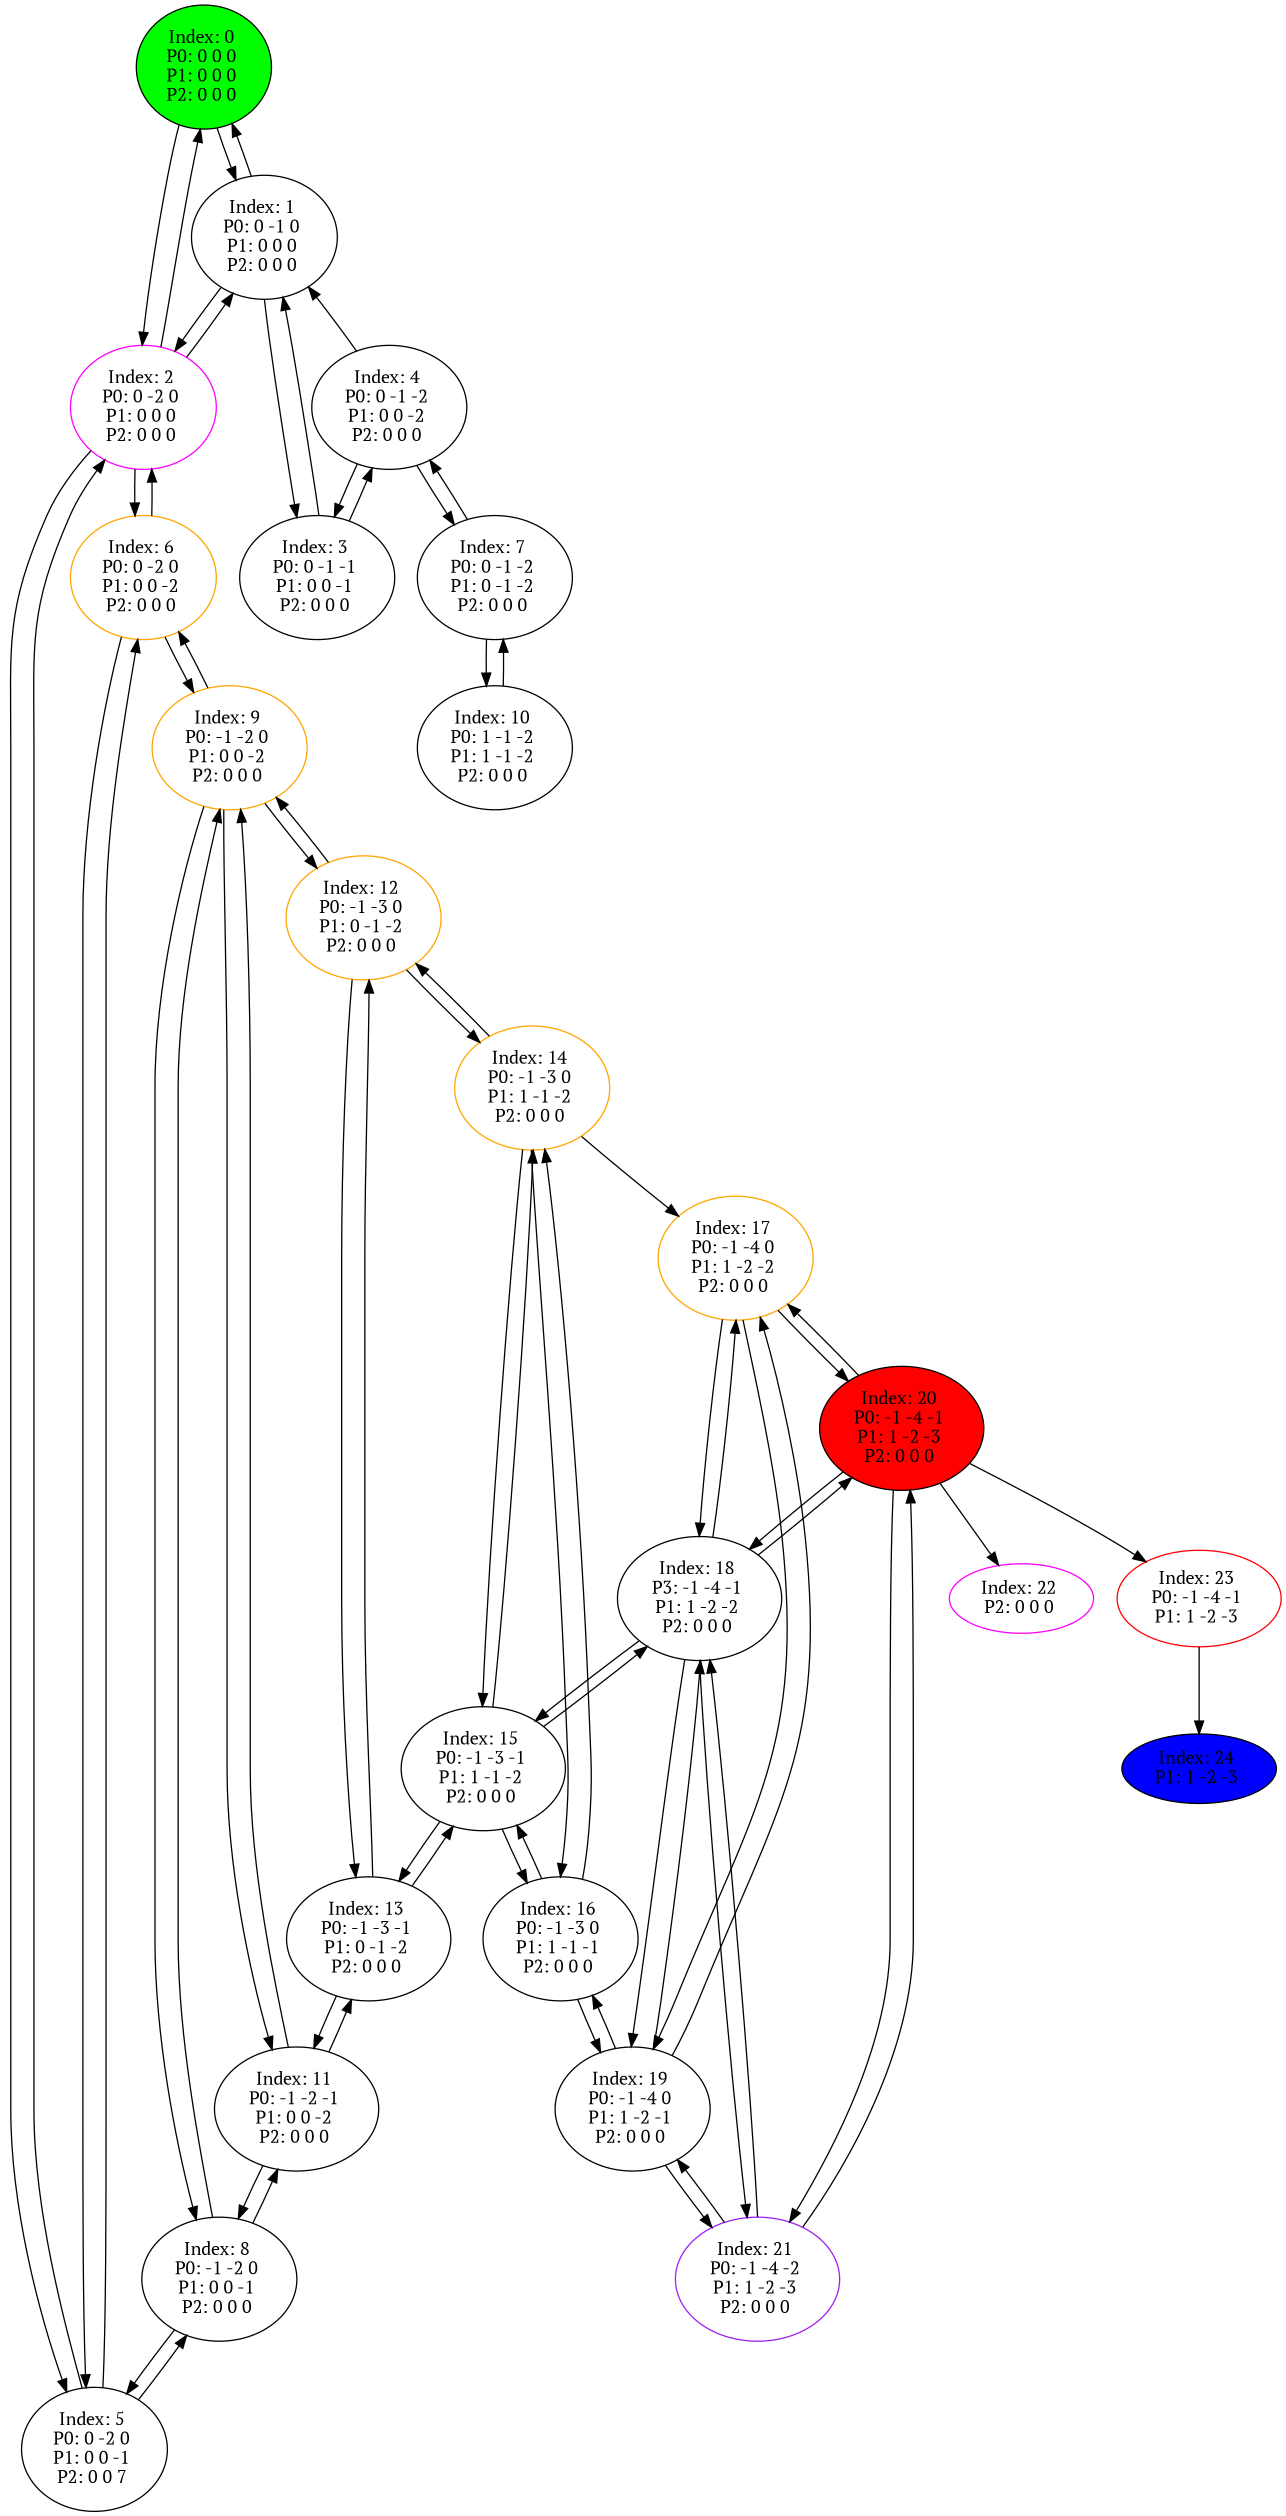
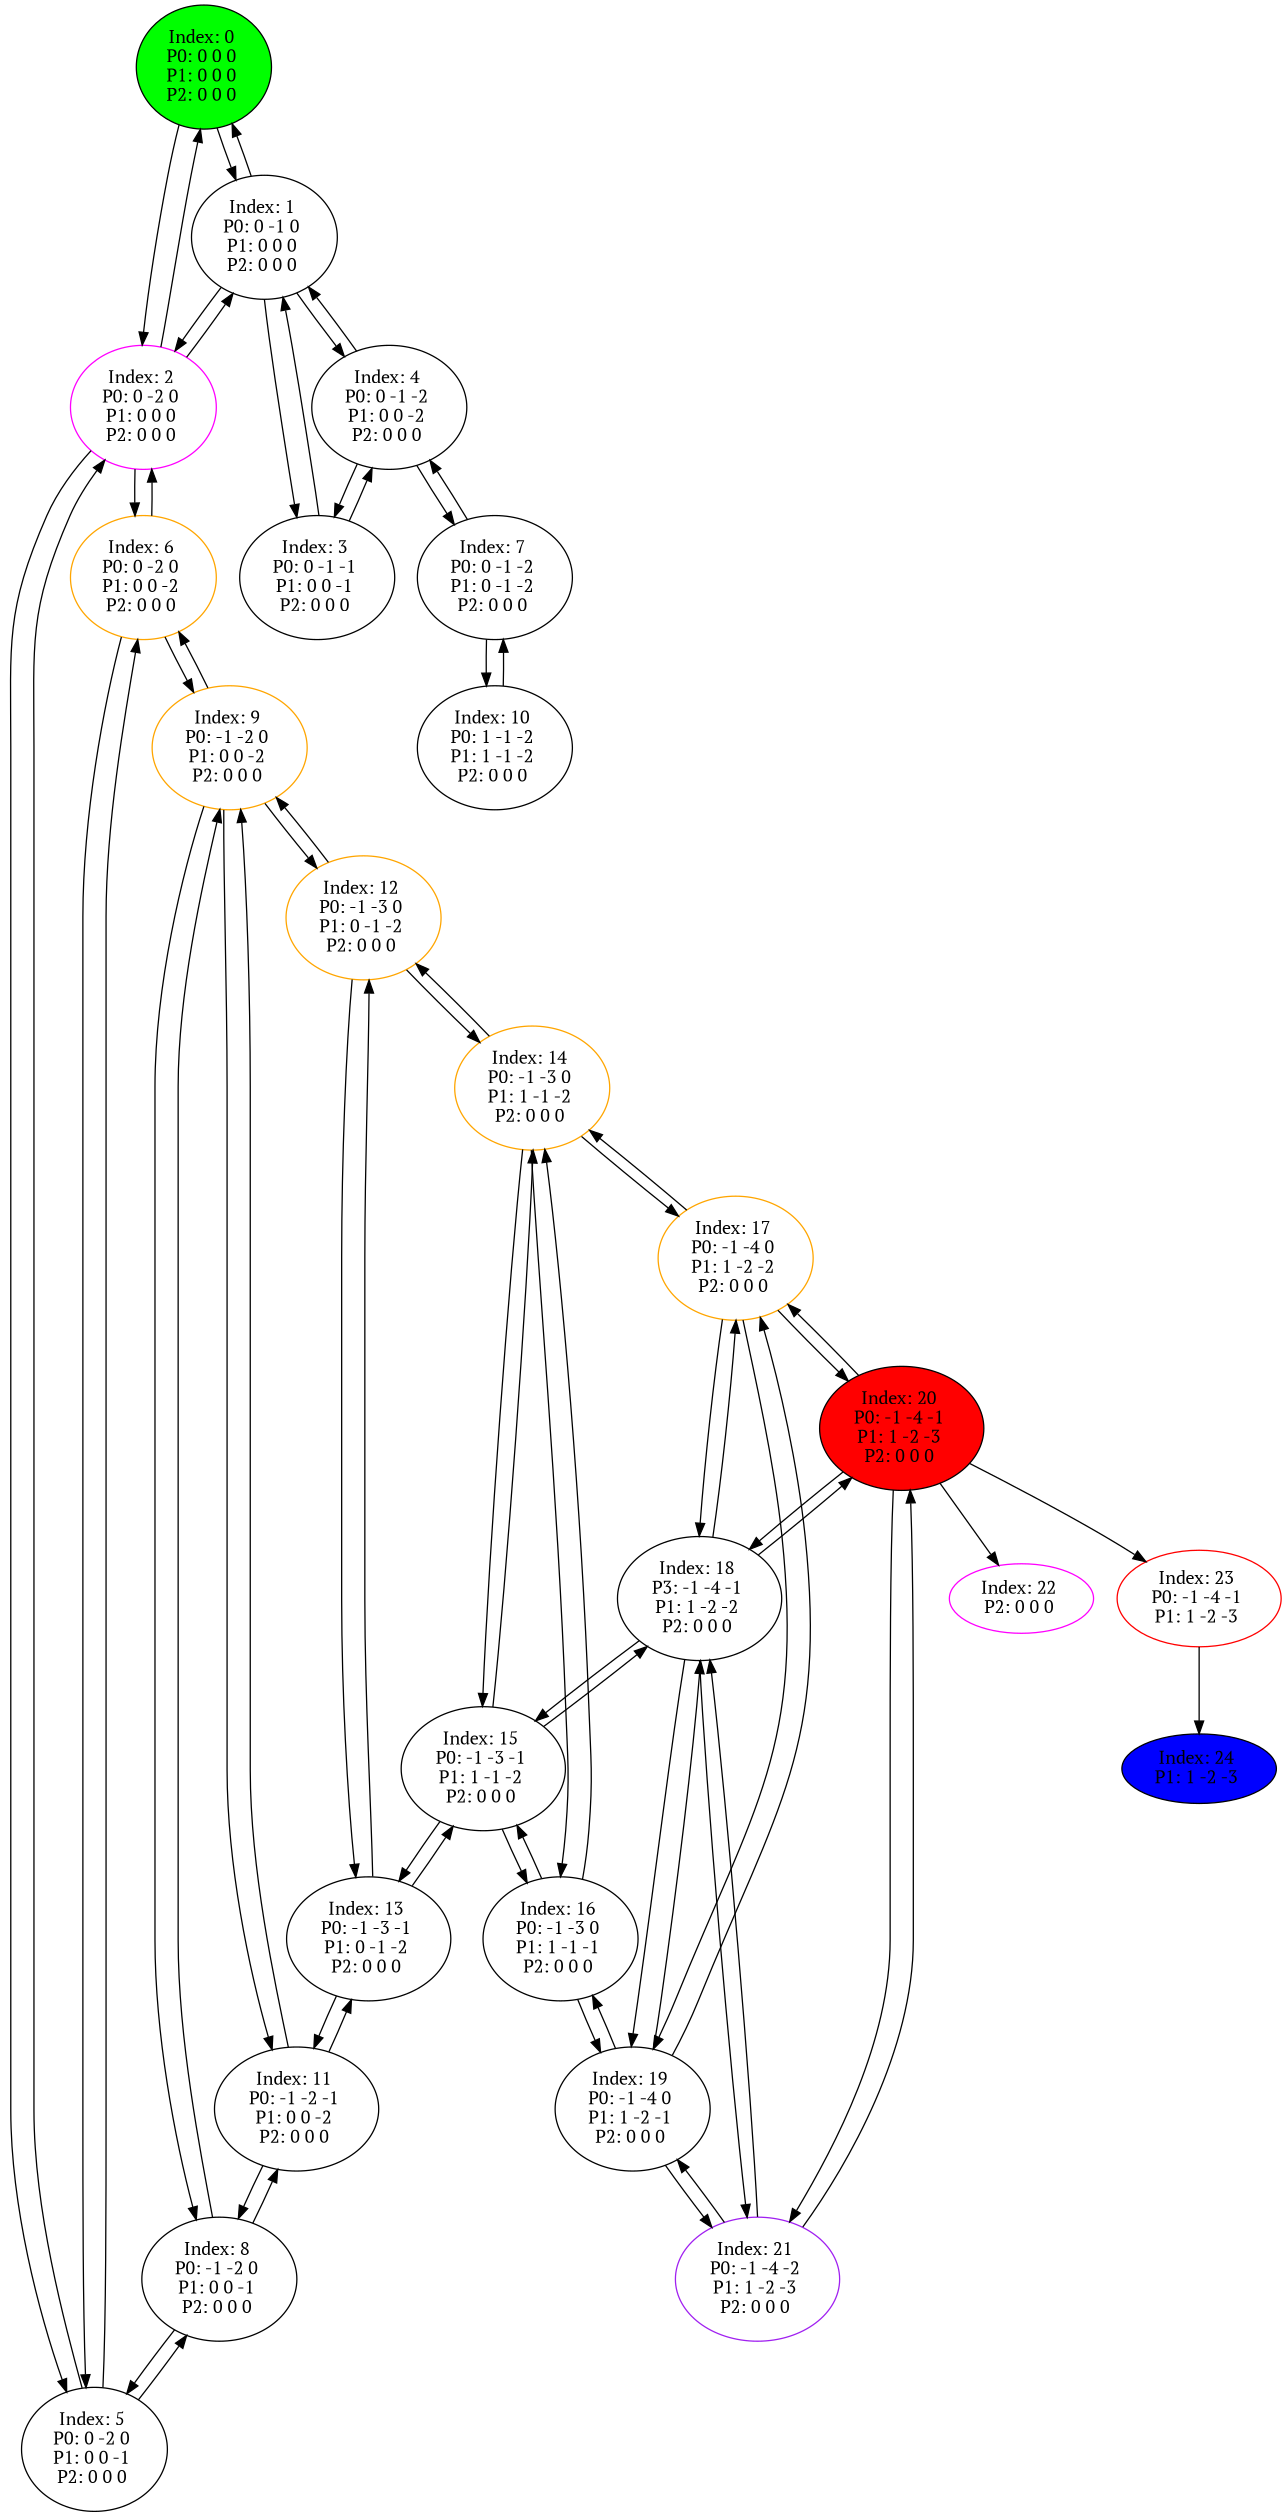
  digraph {
    color=black
    fontname="PT Serif"
    node [fontname="PT Serif"]
    edge [fontname="PT Serif"]
    n1 [fillcolor=green label="Index: 0 \nP0: 0 0 0 \nP1: 0 0 0 \nP2: 0 0 0 \n" style=filled]
    n2 [label="Index: 1 \nP0: 0 -1 0 \nP1: 0 0 0 \nP2: 0 0 0 \n"]
    n3 [color=fuchsia label="Index: 2 \nP0: 0 -2 0 \nP1: 0 0 0 \nP2: 0 0 0 \n"]
    n4 [label="Index: 3 \nP0: 0 -1 -1 \nP1: 0 0 -1 \nP2: 0 0 0 \n"]
    n5 [label="Index: 4 \nP0: 0 -1 -2 \nP1: 0 0 -2 \nP2: 0 0 0 \n"]
-   n6 [label="Index: 5 \nP0: 0 -2 0 \nP1: 0 0 -1 \nP2: 0 0 7 \n"]
+   n6 [label="Index: 5 \nP0: 0 -2 0 \nP1: 0 0 -1 \nP2: 0 0 0 \n"]
    n7 [color=orange label="Index: 6 \nP0: 0 -2 0 \nP1: 0 0 -2 \nP2: 0 0 0 \n"]
    n8 [label="Index: 7 \nP0: 0 -1 -2 \nP1: 0 -1 -2 \nP2: 0 0 0 \n"]
    n9 [label="Index: 8 \nP0: -1 -2 0 \nP1: 0 0 -1 \nP2: 0 0 0 \n"]
    n10 [color=orange label="Index: 9 \nP0: -1 -2 0 \nP1: 0 0 -2 \nP2: 0 0 0 \n"]
    n11 [label="Index: 10 \nP0: 1 -1 -2 \nP1: 1 -1 -2 \nP2: 0 0 0 \n"]
    n12 [label="Index: 11 \nP0: -1 -2 -1 \nP1: 0 0 -2 \nP2: 0 0 0 \n"]
    n13 [color=orange label="Index: 12 \nP0: -1 -3 0 \nP1: 0 -1 -2 \nP2: 0 0 0 \n"]
    n14 [label="Index: 13 \nP0: -1 -3 -1 \nP1: 0 -1 -2 \nP2: 0 0 0 \n"]
    n15 [color=orange label="Index: 14 \nP0: -1 -3 0 \nP1: 1 -1 -2 \nP2: 0 0 0 \n"]
    n16 [label="Index: 15 \nP0: -1 -3 -1 \nP1: 1 -1 -2 \nP2: 0 0 0 \n"]
    n17 [label="Index: 16 \nP0: -1 -3 0 \nP1: 1 -1 -1 \nP2: 0 0 0 \n"]
    n18 [color=orange label="Index: 17 \nP0: -1 -4 0 \nP1: 1 -2 -2 \nP2: 0 0 0 \n"]
    n19 [label="Index: 18 \nP3: -1 -4 -1 \nP1: 1 -2 -2 \nP2: 0 0 0 \n"]
    n20 [label="Index: 19 \nP0: -1 -4 0 \nP1: 1 -2 -1 \nP2: 0 0 0 \n"]
    n21 [fillcolor=red label="Index: 20 \nP0: -1 -4 -1 \nP1: 1 -2 -3 \nP2: 0 0 0 \n" style=filled]
    n22 [color=purple label="Index: 21 \nP0: -1 -4 -2 \nP1: 1 -2 -3 \nP2: 0 0 0 \n"]
    n23 [color=fuchsia label="Index: 22 \nP2: 0 0 0 \n"]
    n24 [color=red label="Index: 23 \nP0: -1 -4 -1 \nP1: 1 -2 -3 \n"]
    n25 [fillcolor=blue label="Index: 24 \nP1: 1 -2 -3 \n" style=filled]
    n1 -> n2
    n1 -> n3
    n2 -> n1
    n2 -> n3
    n2 -> n4
+   n2 -> n5
    n3 -> n1
    n3 -> n2
    n3 -> n6
    n3 -> n7
    n4 -> n2
    n4 -> n5
    n5 -> n2
    n5 -> n4
    n5 -> n8
    n6 -> n3
    n6 -> n7
    n6 -> n9
    n7 -> n3
    n7 -> n6
    n7 -> n10
    n8 -> n5
    n8 -> n11
    n9 -> n6
    n9 -> n10
    n9 -> n12
    n10 -> n7
    n10 -> n9
    n10 -> n12
    n10 -> n13
    n11 -> n8
    n12 -> n9
    n12 -> n10
    n12 -> n14
    n13 -> n10
    n13 -> n14
    n13 -> n15
    n14 -> n12
    n14 -> n13
    n14 -> n16
    n15 -> n13
    n15 -> n16
    n15 -> n17
    n15 -> n18
    n16 -> n14
    n16 -> n15
    n16 -> n17
    n16 -> n19
    n17 -> n15
    n17 -> n16
    n17 -> n20
+   n18 -> n15
    n18 -> n19
    n18 -> n20
    n18 -> n21
    n19 -> n16
    n19 -> n18
    n19 -> n20
    n19 -> n21
    n19 -> n22
    n20 -> n17
    n20 -> n18
    n20 -> n19
    n20 -> n22
    n21 -> n18
    n21 -> n19
    n21 -> n22
    n21 -> n23
    n21 -> n24
    n22 -> n19
    n22 -> n20
    n22 -> n21
    n24 -> n25
  }
